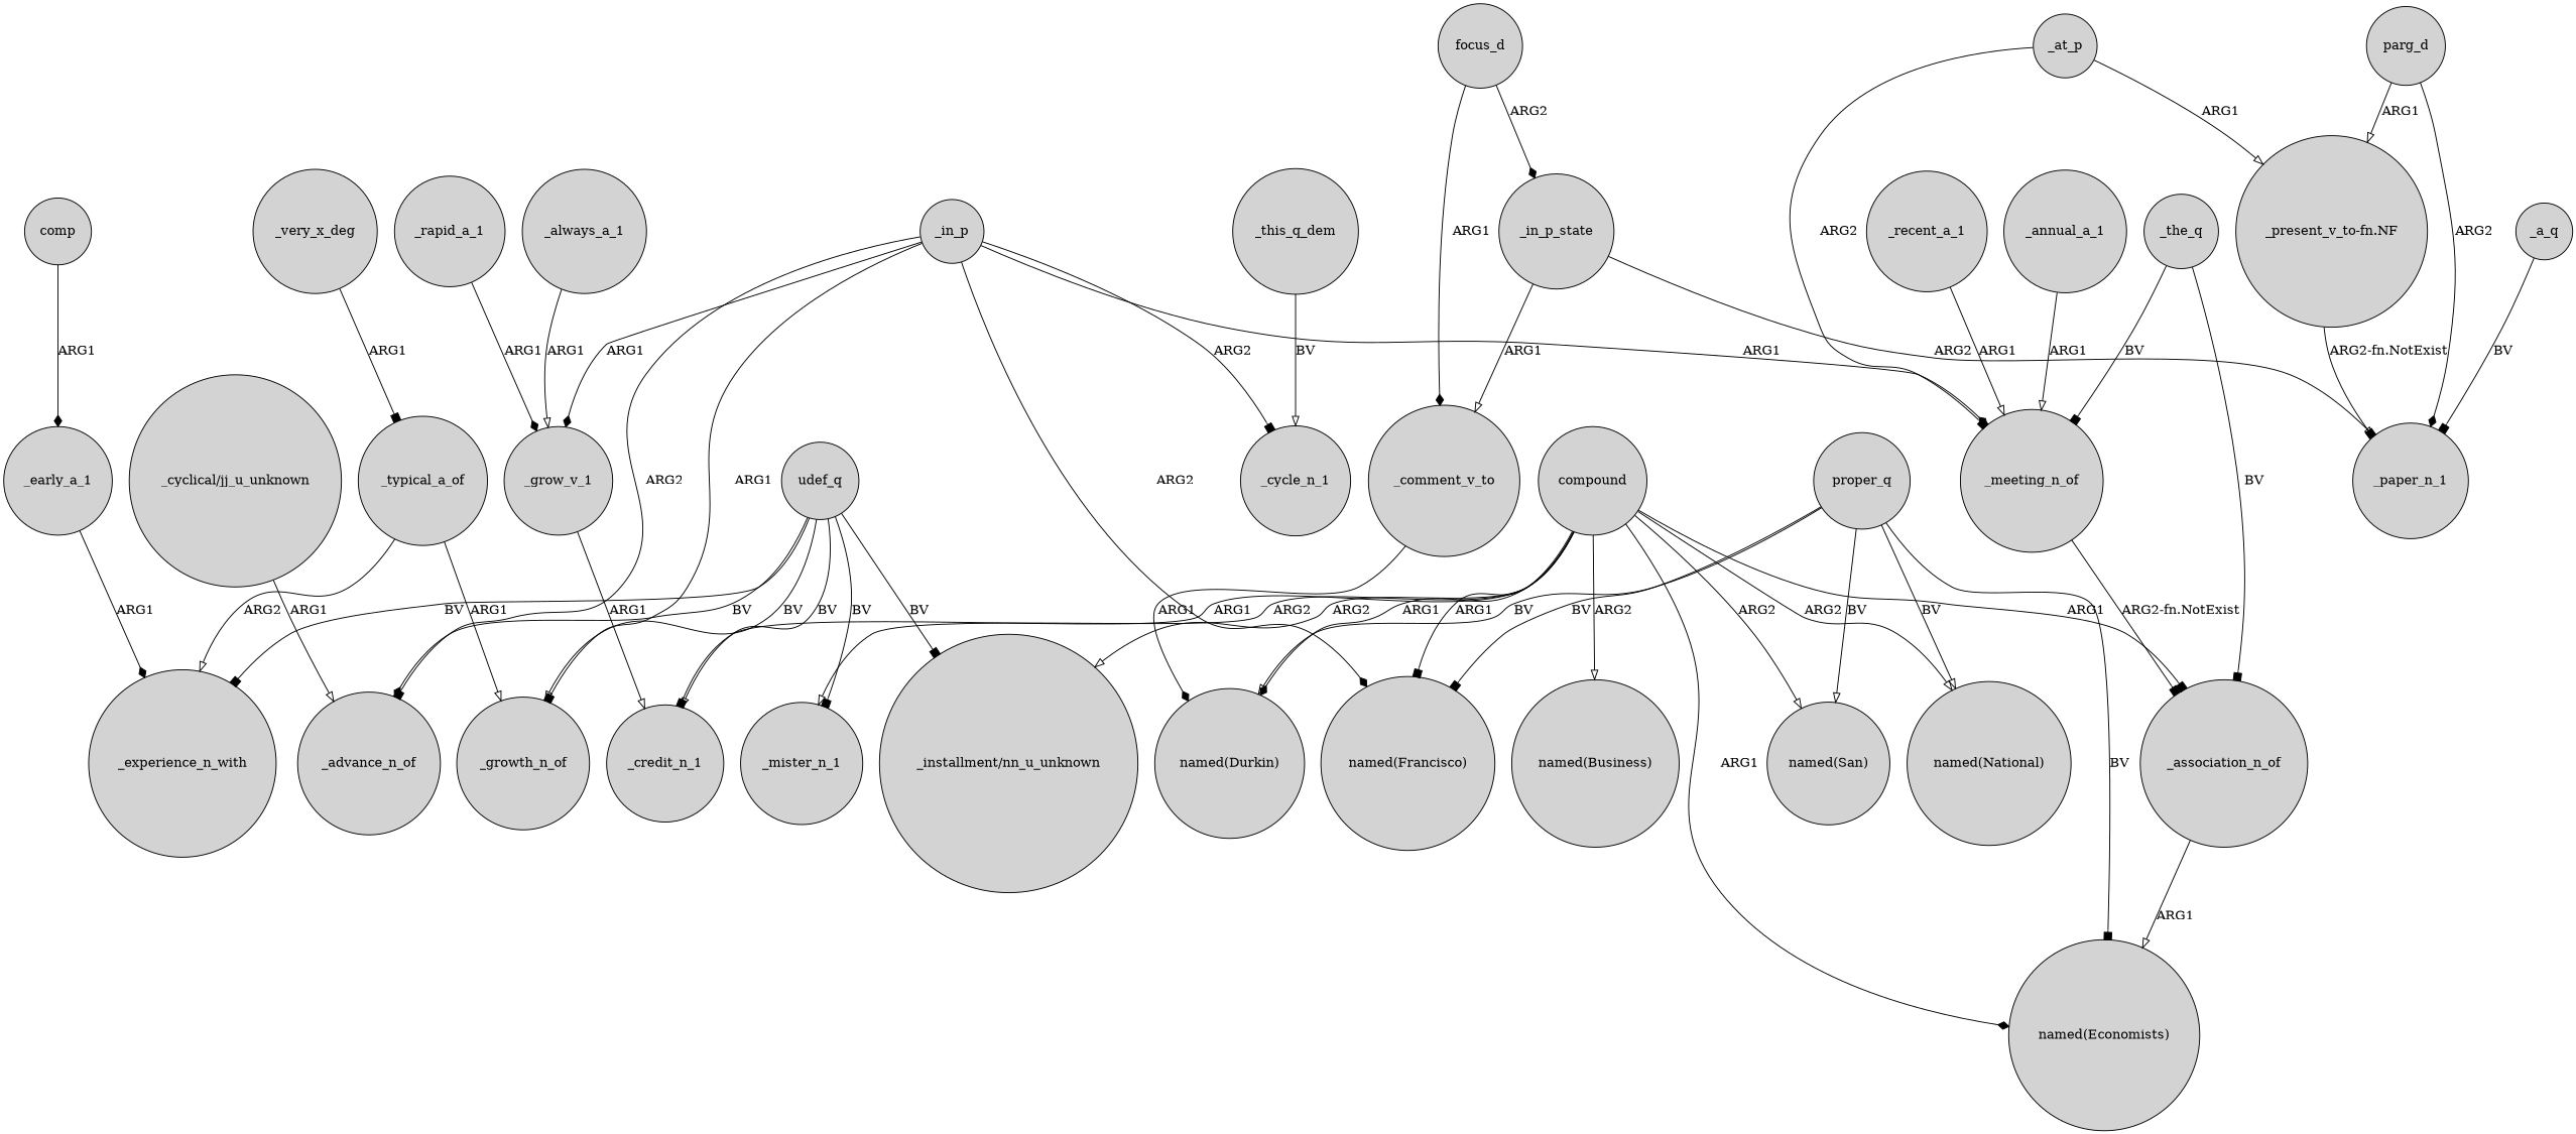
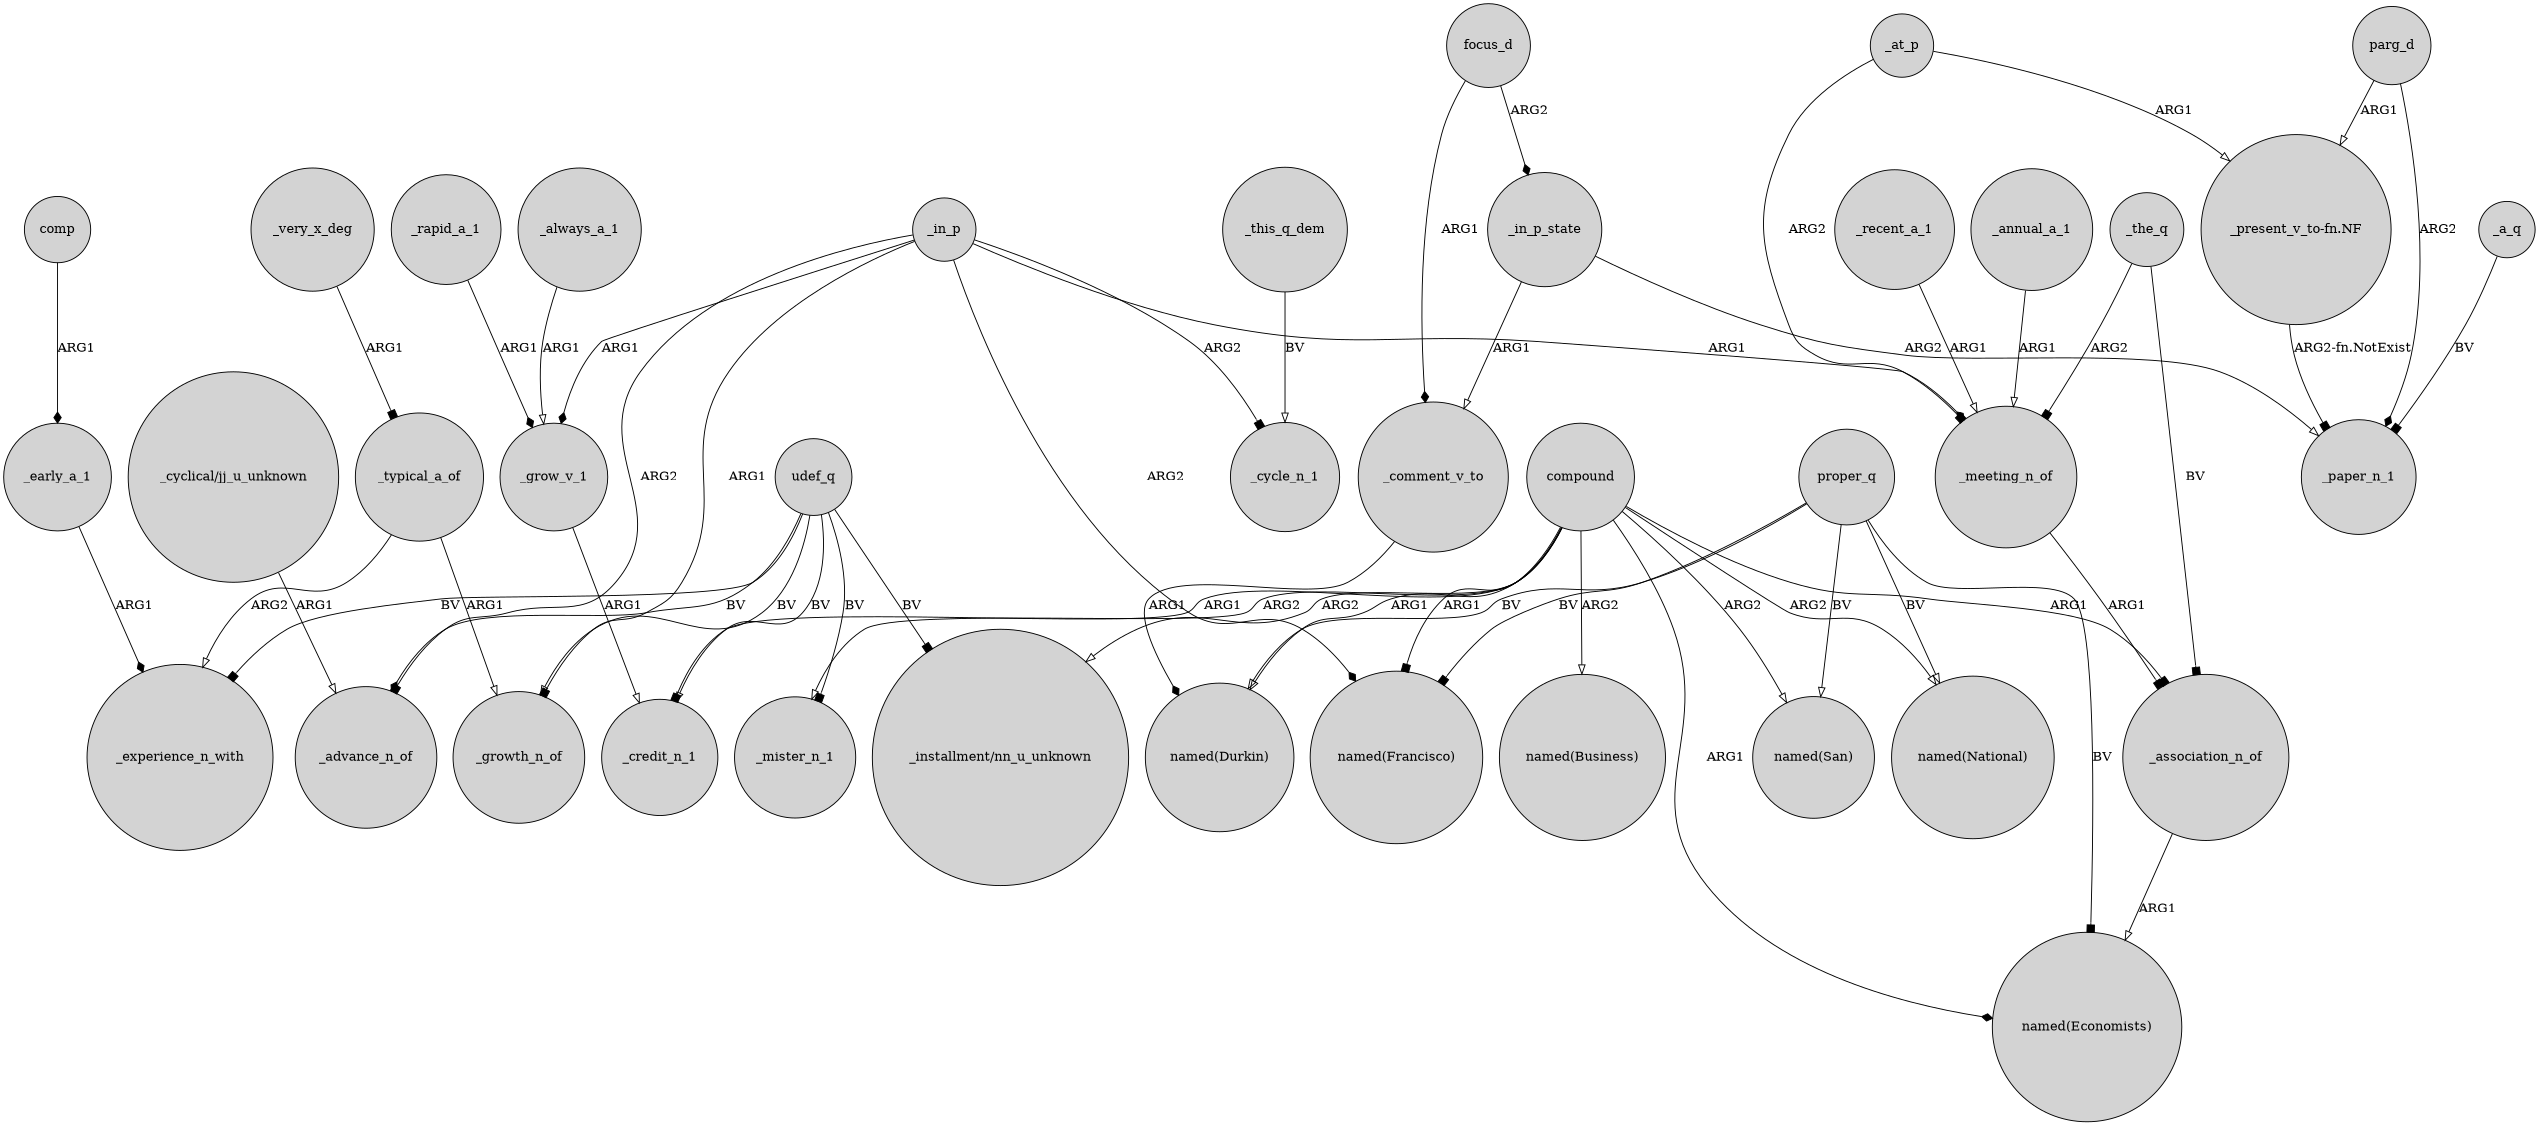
  digraph {
    node [shape=circle style=filled]
    edge [arrowhead=onormal]
    compound
    "named(Durkin)"
    "named(Francisco)"
    "named(San)"
    _credit_n_1
    "named(Business)"
    _mister_n_1
    _association_n_of
    "_installment/nn_u_unknown"
    "named(Economists)"
    "named(National)"
    udef_q
    _advance_n_of
    _experience_n_with
    _growth_n_of
    _early_a_1
    _in_p
    _meeting_n_of
    _cycle_n_1
    _grow_v_1
    proper_q
    _typical_a_of
    _comment_v_to
    _the_q
    _annual_a_1
    focus_d
    _in_p_state
    _paper_n_1
    _at_p
    "_present_v_to-fn.NF"
    _this_q_dem
    parg_d
    _recent_a_1
    comp
    _always_a_1
    _a_q
    _very_x_deg
    _rapid_a_1
    "_cyclical/jj_u_unknown"
-   compound -> "named(Durkin)" [arrowhead=diamond label=ARG1]
+   compound -> "named(Durkin)" [label=ARG1]
    compound -> "named(Francisco)" [arrowhead=box label=ARG1]
    compound -> "named(San)" [label=ARG2]
    compound -> _credit_n_1 [arrowhead=box label=ARG1]
    compound -> "named(Business)" [label=ARG2]
    compound -> _mister_n_1 [label=ARG2]
    compound -> _association_n_of [arrowhead=box label=ARG1]
    compound -> "_installment/nn_u_unknown" [label=ARG2]
    compound -> "named(Economists)" [arrowhead=diamond label=ARG1]
    compound -> "named(National)" [label=ARG2]
    _association_n_of -> "named(Economists)" [label=ARG1]
    udef_q -> _credit_n_1 [label=BV]
    udef_q -> _mister_n_1 [arrowhead=box label=BV]
    udef_q -> "_installment/nn_u_unknown" [arrowhead=box label=BV]
    udef_q -> _advance_n_of [arrowhead=diamond label=BV]
    udef_q -> _experience_n_with [arrowhead=box label=BV]
    udef_q -> _growth_n_of [label=BV]
    _early_a_1 -> _experience_n_with [arrowhead=diamond label=ARG1]
    _in_p -> "named(Francisco)" [arrowhead=diamond label=ARG2]
    _in_p -> _advance_n_of [arrowhead=box label=ARG2]
    _in_p -> _growth_n_of [arrowhead=box label=ARG1]
    _in_p -> _meeting_n_of [arrowhead=diamond label=ARG1]
    _in_p -> _cycle_n_1 [arrowhead=box label=ARG2]
    _in_p -> _grow_v_1 [arrowhead=diamond label=ARG1]
-   _meeting_n_of -> _association_n_of [arrowhead=box label="ARG2-fn.NotExist"]
+   _meeting_n_of -> _association_n_of [arrowhead=box label=ARG1]
    _grow_v_1 -> _credit_n_1 [label=ARG1]
    proper_q -> "named(Durkin)" [label=BV]
    proper_q -> "named(Francisco)" [arrowhead=box label=BV]
    proper_q -> "named(San)" [label=BV]
    proper_q -> "named(Economists)" [arrowhead=box label=BV]
    proper_q -> "named(National)" [label=BV]
    _typical_a_of -> _experience_n_with [label=ARG2]
    _typical_a_of -> _growth_n_of [label=ARG1]
    _comment_v_to -> "named(Durkin)" [arrowhead=diamond label=ARG1]
    _the_q -> _association_n_of [arrowhead=box label=BV]
-   _the_q -> _meeting_n_of [arrowhead=box label=BV]
+   _the_q -> _meeting_n_of [arrowhead=box label=ARG2]
    _annual_a_1 -> _meeting_n_of [label=ARG1]
    focus_d -> _comment_v_to [arrowhead=diamond label=ARG1]
    focus_d -> _in_p_state [arrowhead=diamond label=ARG2]
    _in_p_state -> _comment_v_to [label=ARG1]
    _in_p_state -> _paper_n_1 [label=ARG2]
    _at_p -> _meeting_n_of [arrowhead=box label=ARG2]
    _at_p -> "_present_v_to-fn.NF" [label=ARG1]
    "_present_v_to-fn.NF" -> _paper_n_1 [arrowhead=box label="ARG2-fn.NotExist"]
    _this_q_dem -> _cycle_n_1 [label=BV]
    parg_d -> _paper_n_1 [arrowhead=diamond label=ARG2]
    parg_d -> "_present_v_to-fn.NF" [label=ARG1]
    _recent_a_1 -> _meeting_n_of [label=ARG1]
    comp -> _early_a_1 [arrowhead=diamond label=ARG1]
    _always_a_1 -> _grow_v_1 [label=ARG1]
    _a_q -> _paper_n_1 [arrowhead=box label=BV]
    _very_x_deg -> _typical_a_of [arrowhead=box label=ARG1]
    _rapid_a_1 -> _grow_v_1 [arrowhead=diamond label=ARG1]
    "_cyclical/jj_u_unknown" -> _advance_n_of [label=ARG1]
  }
